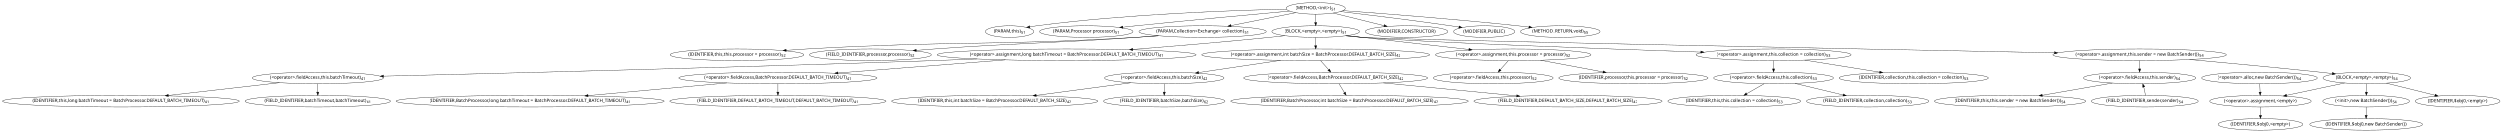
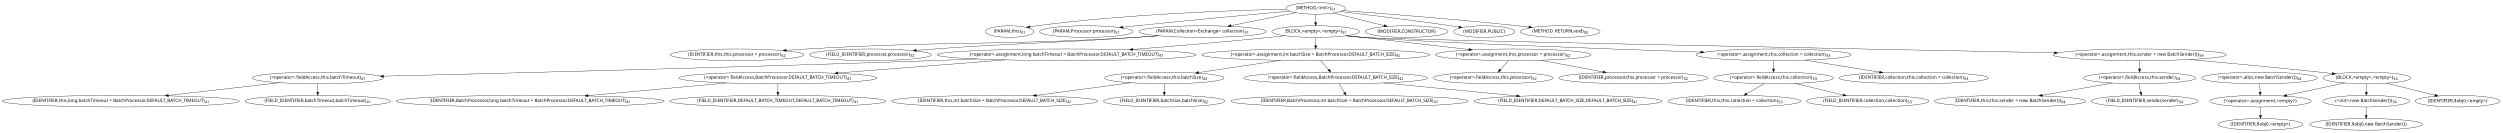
  digraph {
    fontname="Noto Sans"
    node [fontname="Noto Sans"]
    edge [fontname="Noto Sans"]
    n1 [label=<(METHOD,&lt;init&gt;)<SUB>51</SUB>>]
    n2 [label=<(PARAM,this)<SUB>51</SUB>>]
    n3 [label=<(PARAM,Processor processor)<SUB>51</SUB>>]
    n4 [label=<(PARAM,Collection&lt;Exchange&gt; collection)<SUB>51</SUB>>]
    n5 [label=<(BLOCK,&lt;empty&gt;,&lt;empty&gt;)<SUB>51</SUB>>]
    n6 [label=<(MODIFIER,CONSTRUCTOR)>]
    n7 [label=<(MODIFIER,PUBLIC)>]
    n8 [label=<(METHOD_RETURN,void)<SUB>55</SUB>>]
    n9 [label=<(IDENTIFIER,this,this.processor = processor)<SUB>52</SUB>>]
    n10 [label=<(FIELD_IDENTIFIER,processor,processor)<SUB>52</SUB>>]
    n11 [label=<(&lt;operator&gt;.assignment,long batchTimeout = BatchProcessor.DEFAULT_BATCH_TIMEOUT)<SUB>41</SUB>>]
    n12 [label=<(&lt;operator&gt;.assignment,int batchSize = BatchProcessor.DEFAULT_BATCH_SIZE)<SUB>42</SUB>>]
    n13 [label=<(&lt;operator&gt;.assignment,this.processor = processor)<SUB>52</SUB>>]
    n14 [label=<(&lt;operator&gt;.assignment,this.collection = collection)<SUB>53</SUB>>]
    n15 [label=<(&lt;operator&gt;.assignment,this.sender = new BatchSender())<SUB>54</SUB>>]
    n16 [label=<(&lt;operator&gt;.fieldAccess,this.batchTimeout)<SUB>41</SUB>>]
    n17 [label=<(&lt;operator&gt;.fieldAccess,BatchProcessor.DEFAULT_BATCH_TIMEOUT)<SUB>41</SUB>>]
    n18 [label=<(&lt;operator&gt;.fieldAccess,this.batchSize)<SUB>42</SUB>>]
    n19 [label=<(&lt;operator&gt;.fieldAccess,BatchProcessor.DEFAULT_BATCH_SIZE)<SUB>42</SUB>>]
    n20 [label=<(&lt;operator&gt;.fieldAccess,this.processor)<SUB>52</SUB>>]
    n21 [label=<(IDENTIFIER,processor,this.processor = processor)<SUB>52</SUB>>]
    n22 [label=<(&lt;operator&gt;.fieldAccess,this.collection)<SUB>53</SUB>>]
    n23 [label=<(IDENTIFIER,collection,this.collection = collection)<SUB>53</SUB>>]
    n24 [label=<(&lt;operator&gt;.fieldAccess,this.sender)<SUB>54</SUB>>]
    n25 [label=<(BLOCK,&lt;empty&gt;,&lt;empty&gt;)<SUB>54</SUB>>]
    n26 [label=<(IDENTIFIER,this,long batchTimeout = BatchProcessor.DEFAULT_BATCH_TIMEOUT)<SUB>41</SUB>>]
    n27 [label=<(FIELD_IDENTIFIER,batchTimeout,batchTimeout)<SUB>41</SUB>>]
    n28 [label=<(IDENTIFIER,BatchProcessor,long batchTimeout = BatchProcessor.DEFAULT_BATCH_TIMEOUT)<SUB>41</SUB>>]
    n29 [label=<(FIELD_IDENTIFIER,DEFAULT_BATCH_TIMEOUT,DEFAULT_BATCH_TIMEOUT)<SUB>41</SUB>>]
    n30 [label=<(IDENTIFIER,this,int batchSize = BatchProcessor.DEFAULT_BATCH_SIZE)<SUB>42</SUB>>]
    n31 [label=<(FIELD_IDENTIFIER,batchSize,batchSize)<SUB>62</SUB>>]
    n32 [label=<(IDENTIFIER,BatchProcessor,int batchSize = BatchProcessor.DEFAULT_BATCH_SIZE)<SUB>42</SUB>>]
    n33 [label=<(FIELD_IDENTIFIER,DEFAULT_BATCH_SIZE,DEFAULT_BATCH_SIZE)<SUB>42</SUB>>]
    n34 [label=<(IDENTIFIER,this,this.collection = collection)<SUB>53</SUB>>]
    n35 [label=<(FIELD_IDENTIFIER,collection,collection)<SUB>53</SUB>>]
    n36 [label=<(IDENTIFIER,this,this.sender = new BatchSender())<SUB>54</SUB>>]
    n37 [label=<(FIELD_IDENTIFIER,sender,sender)<SUB>54</SUB>>]
    n38 [label=<(&lt;operator&gt;.assignment,&lt;empty&gt;)>]
    n39 [label=<(&lt;init&gt;,new BatchSender())<SUB>54</SUB>>]
    n40 [label=<(IDENTIFIER,$obj0,&lt;empty&gt;)>]
    n41 [label=<(IDENTIFIER,$obj0,&lt;empty&gt;)>]
    n42 [label=<(IDENTIFIER,$obj0,new BatchSender())>]
    n43 [label=<(&lt;operator&gt;.alloc,new BatchSender())<SUB>54</SUB>>]
    n1 -> n2
    n1 -> n3
    n1 -> n4
    n1 -> n5
    n1 -> n6
    n1 -> n7
    n1 -> n8
    n4 -> n9
    n4 -> n10
    n5 -> n11
    n5 -> n12
    n5 -> n13
    n5 -> n14
    n5 -> n15
    n11 -> n16
    n11 -> n17
    n12 -> n18
    n12 -> n19
    n13 -> n20
    n13 -> n21
    n14 -> n22
    n14 -> n23
    n15 -> n24
    n15 -> n25
    n16 -> n26
    n16 -> n27
    n17 -> n28
    n17 -> n29
    n18 -> n30
    n18 -> n31
    n19 -> n32
    n19 -> n33
    n22 -> n34
    n22 -> n35
    n24 -> n36
-   n37 -> n24
+   n24 -> n37
    n25 -> n38
    n25 -> n39
    n25 -> n40
    n38 -> n41
    n39 -> n42
    n43 -> n38
  }
